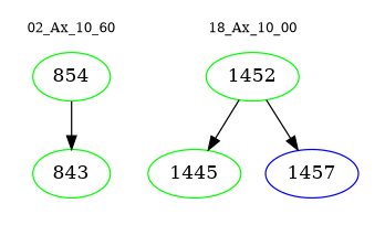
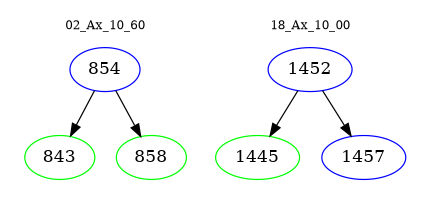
  digraph {
    node [color=blue]
    edge [color=black]
-   n1 [color=green label=854]
+   n1 [label=854]
    n2 [color=green label=843]
-   n4 [color=green label=1452]
+   n3 [color=green label=858]
+   n4 [label=1452]
    n5 [color=green label=1445]
    n6 [label=1457]
    subgraph cluster_1 {
      color=white
      fontsize=10
      label="02_Ax_10_60"
      n1
      n2
+     n3
    }
    subgraph cluster_2 {
      color=white
      fontsize=10
      label="18_Ax_10_00"
      n4
      n5
      n6
    }
    n1 -> n2
+   n1 -> n3
    n4 -> n5
    n4 -> n6
  }
